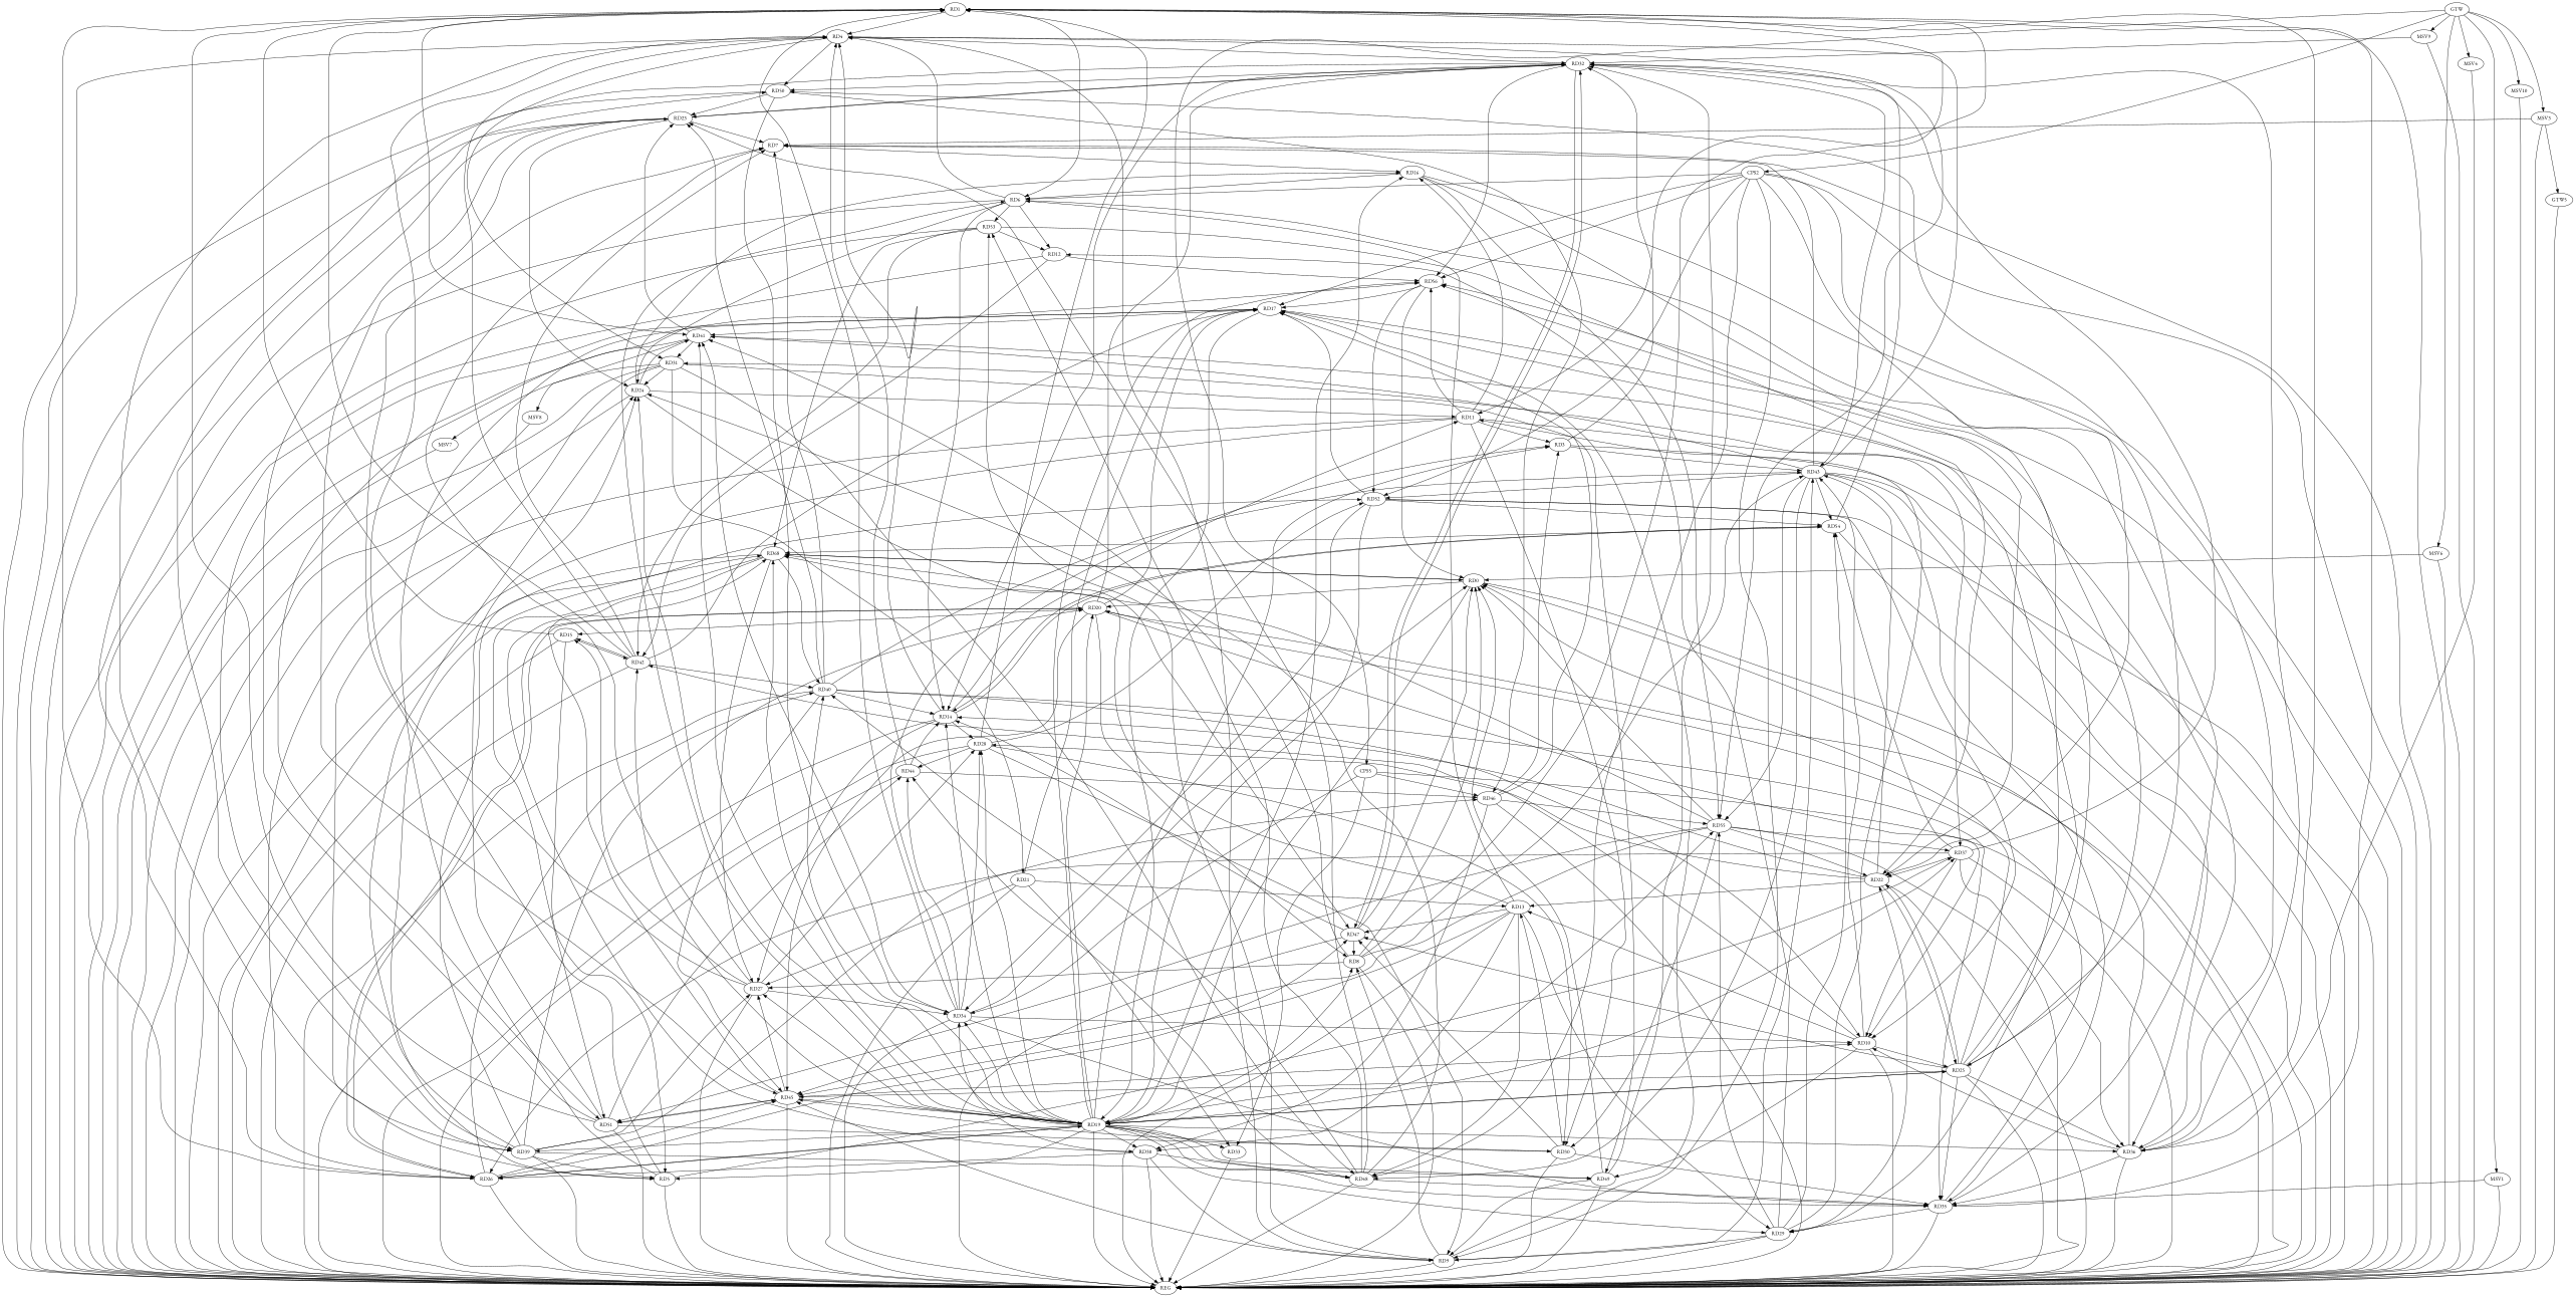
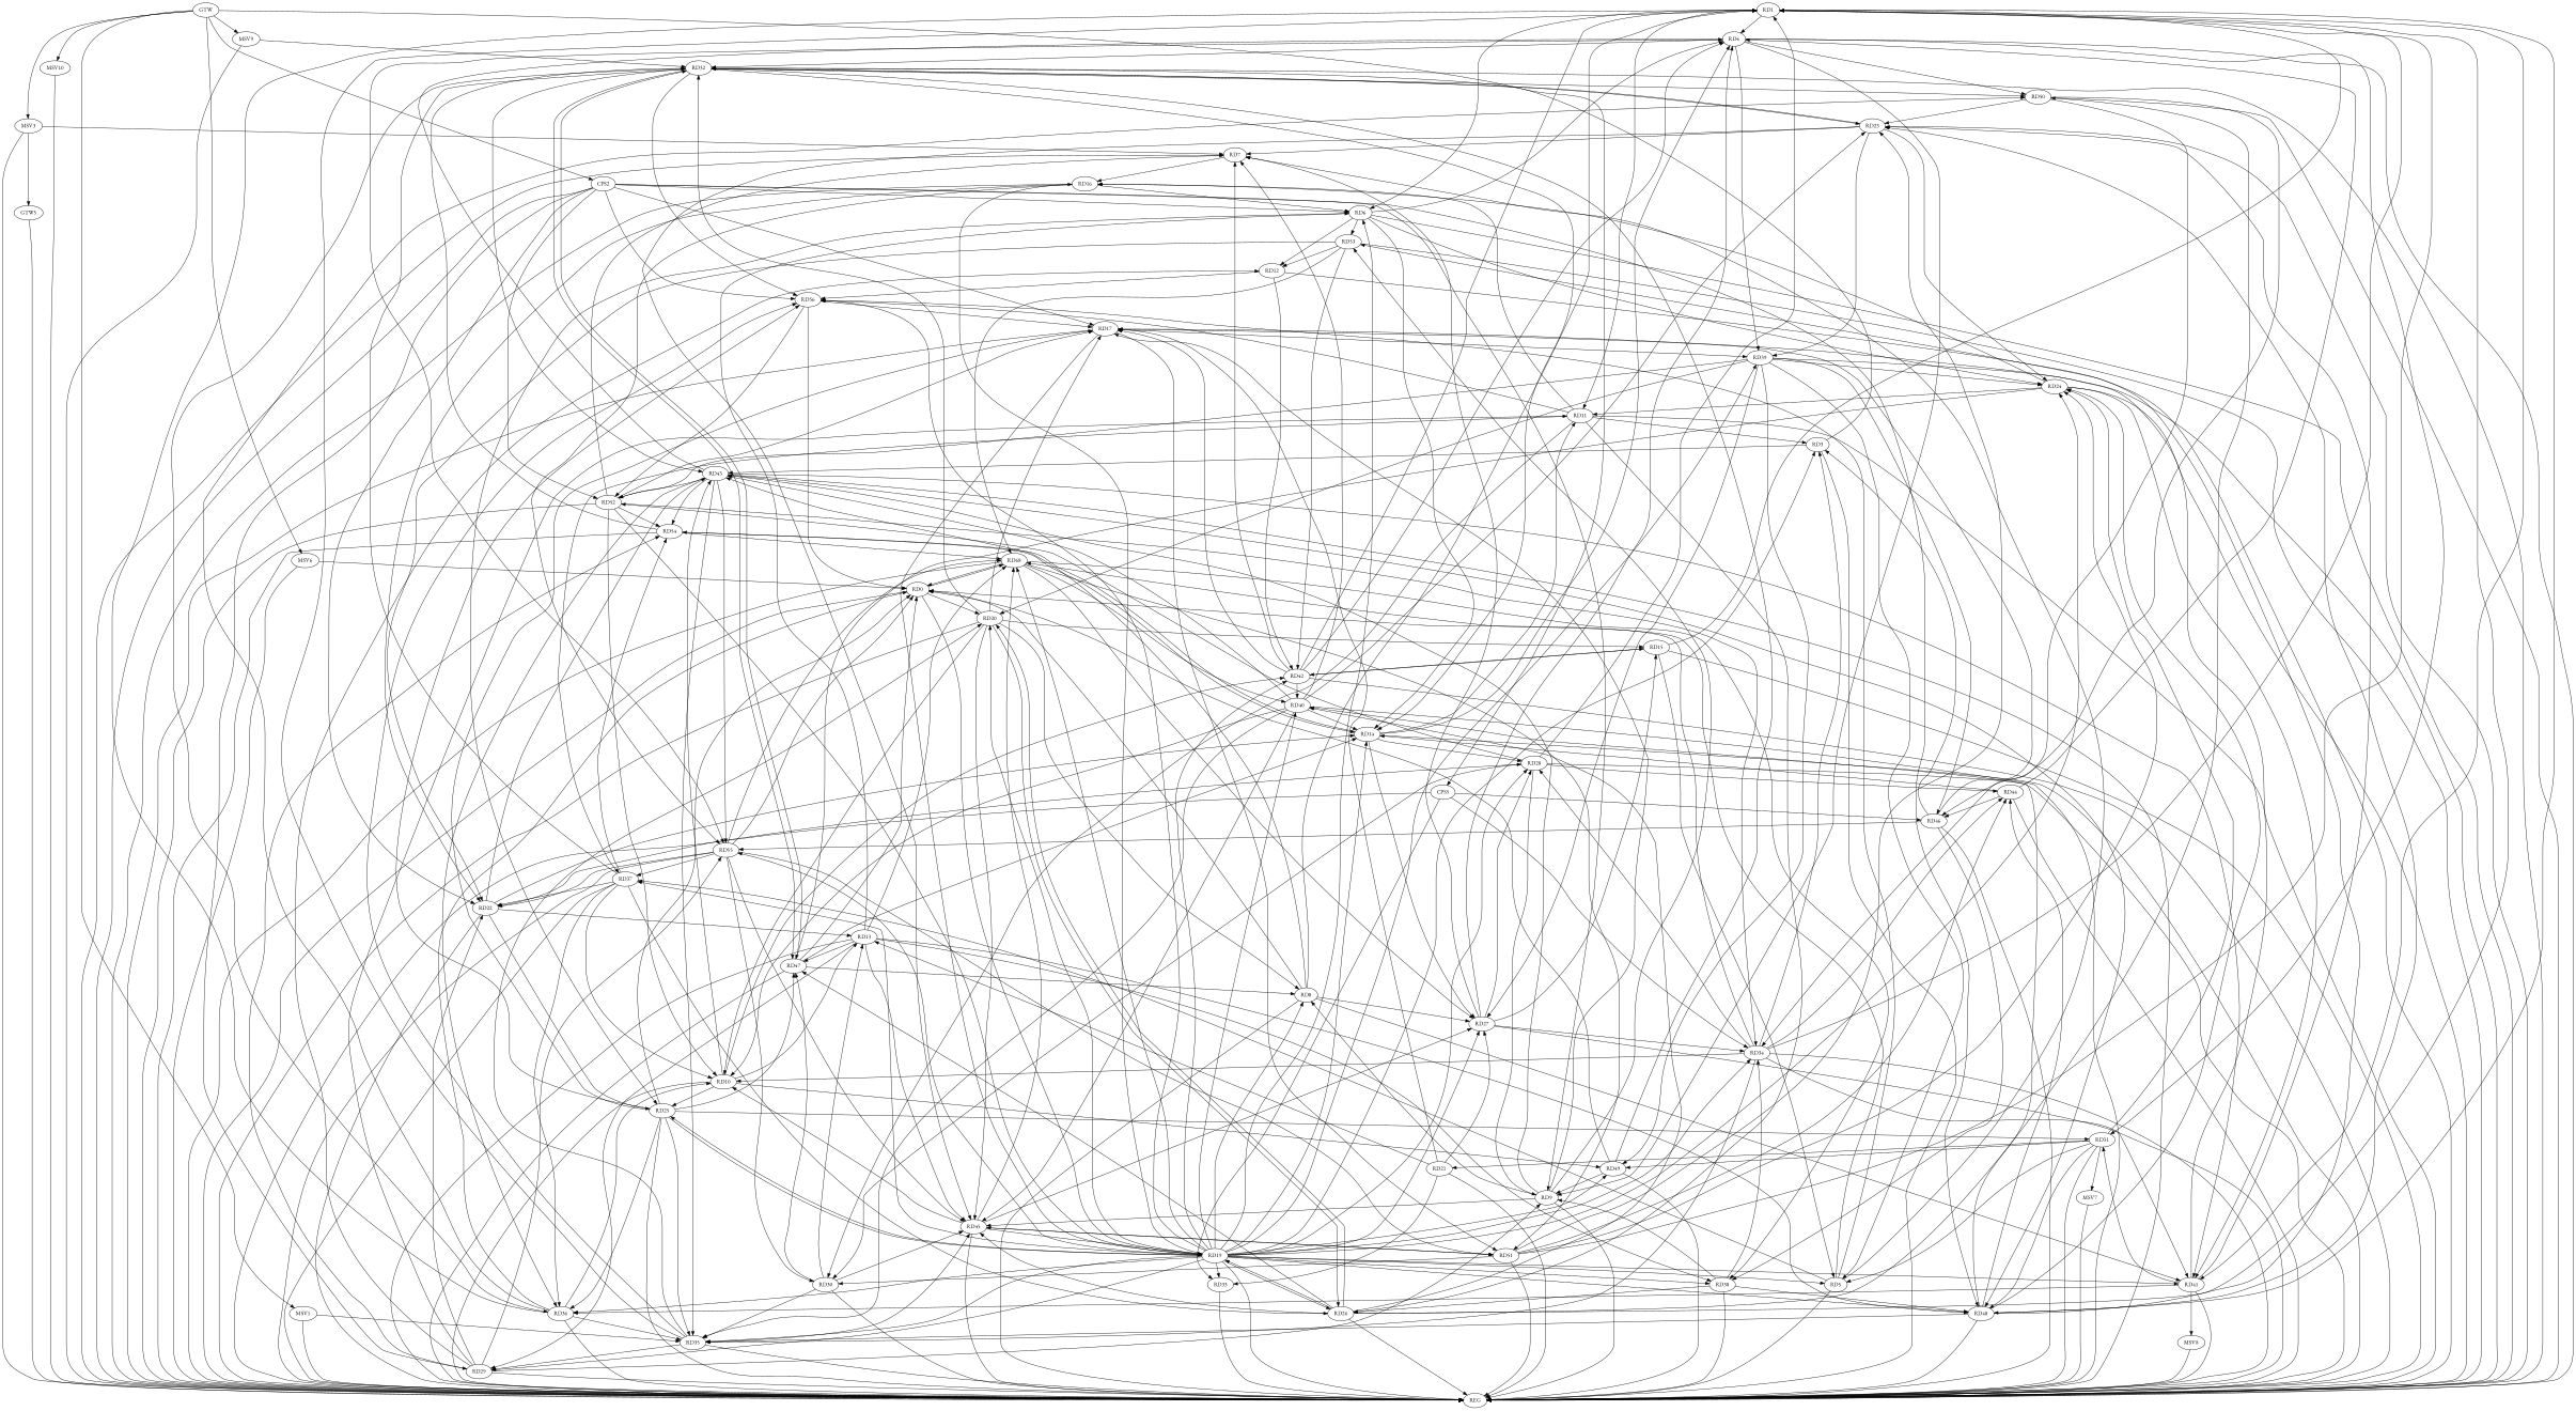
  strict digraph {
    fontname="EB Garamond"
    node [fontname="EB Garamond"]
    edge [fontname="EB Garamond"]
    n1 [label=RD1]
    n2 [label=RD4]
    n3 [label=RD6]
    n4 [label=RD11]
    n5 [label=RD41]
    n6 [label=REG]
    n7 [label=RD32]
    n8 [label=RD9]
    n9 [label=RD31]
    n10 [label=RD39]
    n11 [label=RD50]
    n12 [label=RD55]
    n13 [label=RD12]
    n14 [label=RD14]
    n15 [label=RD24]
    n16 [label=RD25]
    n17 [label=RD53]
    n18 [label=RD3]
    n19 [label=RD37]
    n20 [label=RD56]
    n21 [label=RD16]
    n22 [label=RD26]
    n23 [label=RD30]
    n24 [label=RD17]
    n25 [label=RD36]
    n26 [label=RD23]
    n27 [label=MSV8]
    n28 [label=RD0]
    n29 [label=RD68]
    n30 [label=RD19]
    n31 [label=RD20]
    n32 [label=RD27]
    n33 [label=RD38]
    n34 [label=RD51]
    n35 [label=RD40]
    n36 [label=RD5]
    n37 [label=RD8]
    n38 [label=RD42]
    n39 [label=RD49]
    n40 [label=RD29]
    n41 [label=RD48]
    n42 [label=RD28]
    n43 [label=RD33]
    n44 [label=RD34]
    n45 [label=RD35]
    n46 [label=RD45]
    n47 [label=RD10]
    n48 [label=RD15]
    n49 [label=RD43]
    n50 [label=RD47]
    n51 [label=RD54]
    n52 [label=RD52]
    n53 [label=RD21]
    n54 [label=MSV7]
    n55 [label=RD46]
    n56 [label=RD22]
    n57 [label=RD7]
    n58 [label=RD13]
    n59 [label=RD44]
    n60 [label=CPS5]
    n61 [label=CPS2]
    n62 [label=GTW]
    n63 [label=MSV1]
    n64 [label=MSV3]
-   n65 [label=MSV4]
    n66 [label=MSV6]
    n67 [label=MSV9]
    n68 [label=MSV10]
    n69 [label=GTW5]
    n1 -> n2
    n1 -> n3
    n1 -> n4
    n1 -> n5
-   n1 -> n6
+   n1 -> n41
    n2 -> n6
    n2 -> n7
    n2 -> n8
    n2 -> n9
    n2 -> n10
    n2 -> n11
    n2 -> n12
    n3 -> n2
    n3 -> n6
    n3 -> n13
    n3 -> n14
    n3 -> n15
    n3 -> n16
    n3 -> n17
    n4 -> n6
    n4 -> n18
    n4 -> n19
    n4 -> n20
    n4 -> n21
    n4 -> n22
    n4 -> n23
    n5 -> n6
    n5 -> n9
-   n24 -> n5
+   n5 -> n24
    n5 -> n25
    n5 -> n26
    n5 -> n27
    n7 -> n6
    n7 -> n11
    n7 -> n14
    n7 -> n20
    n7 -> n25
    n7 -> n26
    n7 -> n49
    n7 -> n50
    n8 -> n6
    n8 -> n17
    n8 -> n24
    n8 -> n37
    n8 -> n46
    n8 -> n49
    n9 -> n6
    n9 -> n15
    n9 -> n36
    n9 -> n39
    n9 -> n41
    n9 -> n53
    n9 -> n54
    n10 -> n6
    n10 -> n15
    n10 -> n31
    n10 -> n32
    n10 -> n36
    n10 -> n39
    n10 -> n52
    n10 -> n55
    n11 -> n6
    n11 -> n26
    n11 -> n44
    n11 -> n55
    n12 -> n6
    n12 -> n19
    n12 -> n23
    n12 -> n28
    n12 -> n29
    n12 -> n34
    n12 -> n46
    n12 -> n56
    n13 -> n6
    n13 -> n20
    n13 -> n38
    n14 -> n2
    n14 -> n4
    n14 -> n6
    n14 -> n32
    n14 -> n42
    n14 -> n51
    n15 -> n4
    n15 -> n5
    n15 -> n6
    n15 -> n21
    n15 -> n50
    n16 -> n6
    n16 -> n9
    n16 -> n20
    n16 -> n24
    n16 -> n25
    n16 -> n28
    n16 -> n30
    n16 -> n45
-   n16 -> n46
+   n45 -> n46
    n16 -> n50
-   n16 -> n56
    n17 -> n6
    n17 -> n13
    n17 -> n29
    n17 -> n38
    n17 -> n56
    n18 -> n6
    n18 -> n7
    n18 -> n49
    n19 -> n6
    n19 -> n7
    n19 -> n22
    n19 -> n25
    n19 -> n47
    n19 -> n51
    n19 -> n56
    n20 -> n24
    n20 -> n28
    n20 -> n52
    n21 -> n3
    n21 -> n6
    n21 -> n12
    n21 -> n56
    n22 -> n1
    n22 -> n6
    n22 -> n11
    n22 -> n30
    n22 -> n31
    n22 -> n35
    n22 -> n46
    n22 -> n50
    n23 -> n6
    n23 -> n45
    n23 -> n46
    n23 -> n50
    n23 -> n58
    n24 -> n6
    n24 -> n10
    n24 -> n30
    n24 -> n34
    n25 -> n1
    n25 -> n6
    n25 -> n11
    n25 -> n28
    n25 -> n45
    n25 -> n47
    n26 -> n6
    n26 -> n7
    n26 -> n10
    n26 -> n15
    n26 -> n46
    n26 -> n57
    n27 -> n6
    n28 -> n6
    n28 -> n29
    n28 -> n30
    n28 -> n31
    n29 -> n6
    n29 -> n28
    n29 -> n32
    n29 -> n33
    n29 -> n34
    n29 -> n35
    n30 -> n3
    n30 -> n5
    n30 -> n6
    n30 -> n10
    n30 -> n12
    n30 -> n14
    n30 -> n15
    n30 -> n16
    n30 -> n18
    n30 -> n19
    n30 -> n20
    n30 -> n21
    n30 -> n22
    n30 -> n25
    n30 -> n29
    n30 -> n31
    n30 -> n32
    n30 -> n33
    n30 -> n35
    n30 -> n36
    n30 -> n37
    n30 -> n38
    n30 -> n39
    n30 -> n40
    n30 -> n41
    n30 -> n42
    n30 -> n43
    n30 -> n44
    n30 -> n45
    n31 -> n6
    n31 -> n7
    n31 -> n22
    n31 -> n24
    n31 -> n37
    n31 -> n46
    n31 -> n47
    n31 -> n48
    n32 -> n2
    n32 -> n6
    n32 -> n42
    n32 -> n44
    n32 -> n48
    n32 -> n57
    n33 -> n6
    n33 -> n8
    n33 -> n22
    n33 -> n41
    n33 -> n44
    n34 -> n1
    n34 -> n6
    n34 -> n15
    n34 -> n23
    n34 -> n26
    n34 -> n46
    n34 -> n59
    n35 -> n6
    n35 -> n14
    n35 -> n26
    n35 -> n45
    n35 -> n46
    n35 -> n47
    n35 -> n49
    n35 -> n57
    n36 -> n6
    n36 -> n19
    n36 -> n20
    n36 -> n29
    n36 -> n57
    n37 -> n1
    n37 -> n5
    n37 -> n6
    n37 -> n28
    n37 -> n32
    n37 -> n49
    n38 -> n1
    n38 -> n2
    n38 -> n6
    n38 -> n24
    n38 -> n35
    n38 -> n48
    n38 -> n57
    n39 -> n6
    n39 -> n7
    n39 -> n8
    n39 -> n28
    n40 -> n4
    n40 -> n6
    n40 -> n8
    n40 -> n12
    n40 -> n13
    n40 -> n51
    n40 -> n56
    n41 -> n6
    n41 -> n15
    n41 -> n17
    n41 -> n26
    n41 -> n35
    n41 -> n45
    n41 -> n59
    n42 -> n1
    n42 -> n6
    n42 -> n8
    n42 -> n23
    n42 -> n52
    n42 -> n59
    n43 -> n6
    n44 -> n1
    n44 -> n5
    n44 -> n6
    n44 -> n18
    n44 -> n28
    n44 -> n42
    n44 -> n45
    n44 -> n47
    n44 -> n59
    n45 -> n1
    n45 -> n6
    n45 -> n20
    n45 -> n31
    n45 -> n40
    n46 -> n6
    n46 -> n29
    n46 -> n30
    n46 -> n32
    n46 -> n34
    n46 -> n47
    n47 -> n6
    n47 -> n16
    n47 -> n38
    n47 -> n39
    n47 -> n49
    n47 -> n58
    n48 -> n1
    n48 -> n6
    n48 -> n36
    n48 -> n38
    n49 -> n2
    n49 -> n5
    n49 -> n6
    n49 -> n12
    n49 -> n25
    n49 -> n41
    n49 -> n45
    n49 -> n51
    n49 -> n52
    n50 -> n6
    n50 -> n7
    n50 -> n14
    n50 -> n28
    n50 -> n37
    n51 -> n6
    n51 -> n7
    n51 -> n14
    n51 -> n29
    n52 -> n6
    n52 -> n24
    n52 -> n30
    n52 -> n44
    n52 -> n47
    n52 -> n51
-   n49 -> n57
+   n52 -> n57
    n53 -> n6
    n53 -> n24
    n53 -> n32
    n53 -> n43
    n53 -> n58
    n54 -> n6
    n55 -> n6
    n55 -> n12
    n55 -> n18
    n55 -> n24
    n55 -> n33
    n56 -> n6
    n56 -> n14
    n56 -> n16
    n56 -> n42
    n56 -> n49
    n56 -> n58
    n57 -> n6
    n57 -> n21
    n58 -> n3
    n58 -> n6
    n58 -> n29
    n58 -> n33
    n58 -> n40
    n58 -> n41
    n58 -> n46
    n58 -> n50
    n59 -> n2
    n59 -> n6
    n59 -> n14
    n59 -> n55
    n60 -> n6
    n60 -> n43
    n60 -> n44
    n60 -> n55
    n61 -> n3
    n61 -> n6
    n61 -> n8
    n61 -> n20
    n61 -> n24
    n61 -> n40
    n61 -> n41
    n61 -> n52
    n61 -> n56
    n62 -> n60
    n62 -> n61
    n62 -> n63
    n62 -> n64
-   n62 -> n65
    n62 -> n66
    n62 -> n67
    n62 -> n68
    n63 -> n6
    n63 -> n45
    n64 -> n6
    n64 -> n57
    n64 -> n69
-   n65 -> n25
    n66 -> n6
    n66 -> n28
    n67 -> n6
    n67 -> n7
    n68 -> n6
    n69 -> n6
  }
